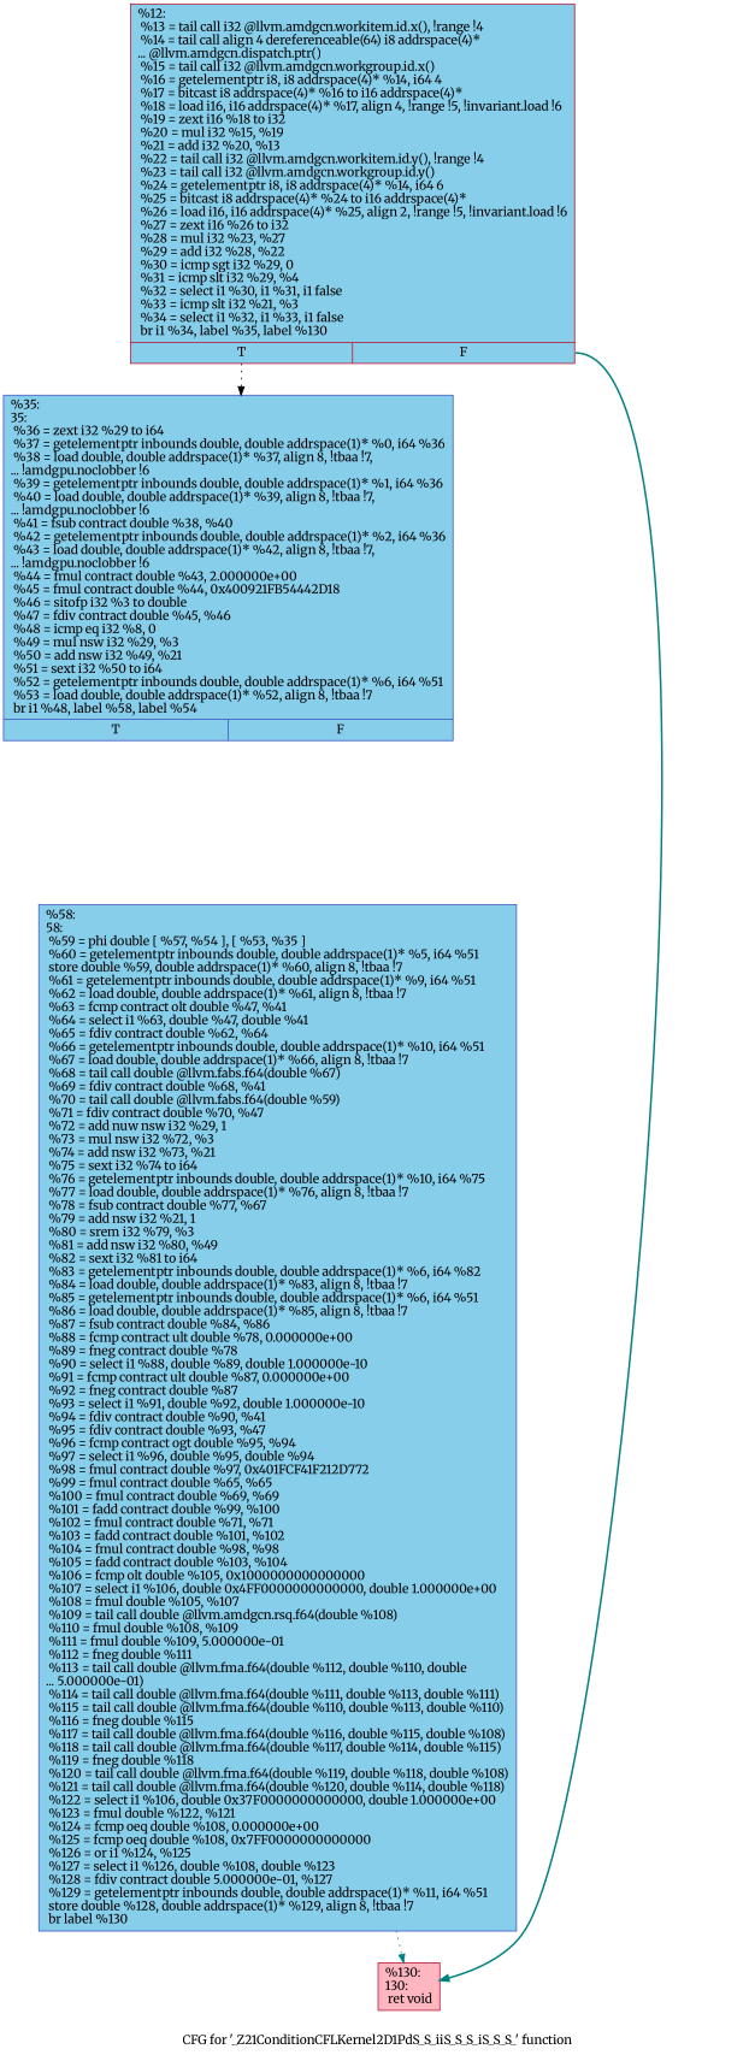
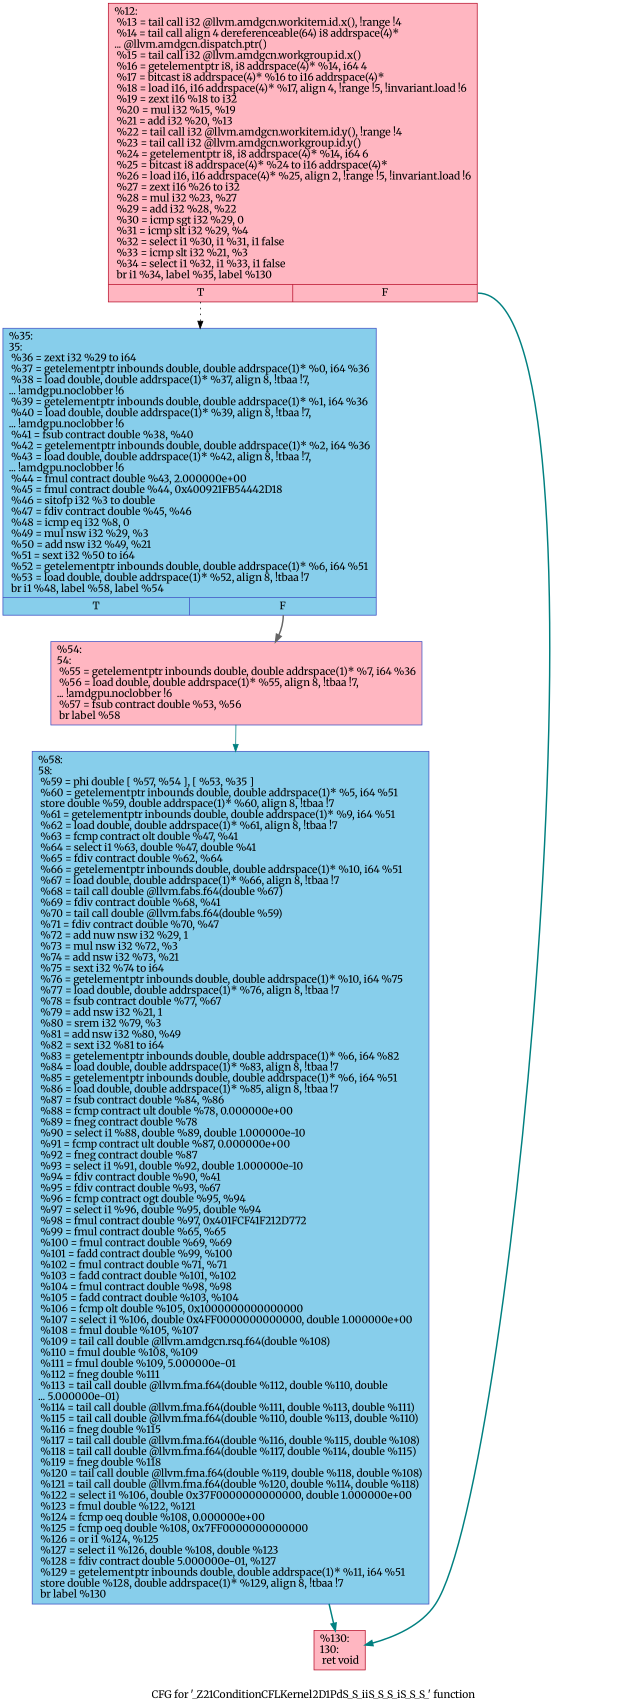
  digraph {
    fontname=Merriweather
    label="CFG for '_Z21ConditionCFLKernel2D1PdS_S_iiS_S_S_iS_S_S_' function"
    node [color="#3d50c3ff" fillcolor=lightpink fontname=Merriweather shape=record style=filled]
    edge [color=teal fontname=Merriweather style=dotted]
-   n1 [color="#b70d28ff" fillcolor=skyblue label="{%12:\l  %13 = tail call i32 @llvm.amdgcn.workitem.id.x(), !range !4\l  %14 = tail call align 4 dereferenceable(64) i8 addrspace(4)*\l... @llvm.amdgcn.dispatch.ptr()\l  %15 = tail call i32 @llvm.amdgcn.workgroup.id.x()\l  %16 = getelementptr i8, i8 addrspace(4)* %14, i64 4\l  %17 = bitcast i8 addrspace(4)* %16 to i16 addrspace(4)*\l  %18 = load i16, i16 addrspace(4)* %17, align 4, !range !5, !invariant.load !6\l  %19 = zext i16 %18 to i32\l  %20 = mul i32 %15, %19\l  %21 = add i32 %20, %13\l  %22 = tail call i32 @llvm.amdgcn.workitem.id.y(), !range !4\l  %23 = tail call i32 @llvm.amdgcn.workgroup.id.y()\l  %24 = getelementptr i8, i8 addrspace(4)* %14, i64 6\l  %25 = bitcast i8 addrspace(4)* %24 to i16 addrspace(4)*\l  %26 = load i16, i16 addrspace(4)* %25, align 2, !range !5, !invariant.load !6\l  %27 = zext i16 %26 to i32\l  %28 = mul i32 %23, %27\l  %29 = add i32 %28, %22\l  %30 = icmp sgt i32 %29, 0\l  %31 = icmp slt i32 %29, %4\l  %32 = select i1 %30, i1 %31, i1 false\l  %33 = icmp slt i32 %21, %3\l  %34 = select i1 %32, i1 %33, i1 false\l  br i1 %34, label %35, label %130\l|{<s0>T|<s1>F}}"]
+   n1 [color="#b70d28ff" label="{%12:\l  %13 = tail call i32 @llvm.amdgcn.workitem.id.x(), !range !4\l  %14 = tail call align 4 dereferenceable(64) i8 addrspace(4)*\l... @llvm.amdgcn.dispatch.ptr()\l  %15 = tail call i32 @llvm.amdgcn.workgroup.id.x()\l  %16 = getelementptr i8, i8 addrspace(4)* %14, i64 4\l  %17 = bitcast i8 addrspace(4)* %16 to i16 addrspace(4)*\l  %18 = load i16, i16 addrspace(4)* %17, align 4, !range !5, !invariant.load !6\l  %19 = zext i16 %18 to i32\l  %20 = mul i32 %15, %19\l  %21 = add i32 %20, %13\l  %22 = tail call i32 @llvm.amdgcn.workitem.id.y(), !range !4\l  %23 = tail call i32 @llvm.amdgcn.workgroup.id.y()\l  %24 = getelementptr i8, i8 addrspace(4)* %14, i64 6\l  %25 = bitcast i8 addrspace(4)* %24 to i16 addrspace(4)*\l  %26 = load i16, i16 addrspace(4)* %25, align 2, !range !5, !invariant.load !6\l  %27 = zext i16 %26 to i32\l  %28 = mul i32 %23, %27\l  %29 = add i32 %28, %22\l  %30 = icmp sgt i32 %29, 0\l  %31 = icmp slt i32 %29, %4\l  %32 = select i1 %30, i1 %31, i1 false\l  %33 = icmp slt i32 %21, %3\l  %34 = select i1 %32, i1 %33, i1 false\l  br i1 %34, label %35, label %130\l|{<s0>T|<s1>F}}"]
    n2 [fillcolor=skyblue label="{%35:\l35:                                               \l  %36 = zext i32 %29 to i64\l  %37 = getelementptr inbounds double, double addrspace(1)* %0, i64 %36\l  %38 = load double, double addrspace(1)* %37, align 8, !tbaa !7,\l... !amdgpu.noclobber !6\l  %39 = getelementptr inbounds double, double addrspace(1)* %1, i64 %36\l  %40 = load double, double addrspace(1)* %39, align 8, !tbaa !7,\l... !amdgpu.noclobber !6\l  %41 = fsub contract double %38, %40\l  %42 = getelementptr inbounds double, double addrspace(1)* %2, i64 %36\l  %43 = load double, double addrspace(1)* %42, align 8, !tbaa !7,\l... !amdgpu.noclobber !6\l  %44 = fmul contract double %43, 2.000000e+00\l  %45 = fmul contract double %44, 0x400921FB54442D18\l  %46 = sitofp i32 %3 to double\l  %47 = fdiv contract double %45, %46\l  %48 = icmp eq i32 %8, 0\l  %49 = mul nsw i32 %29, %3\l  %50 = add nsw i32 %49, %21\l  %51 = sext i32 %50 to i64\l  %52 = getelementptr inbounds double, double addrspace(1)* %6, i64 %51\l  %53 = load double, double addrspace(1)* %52, align 8, !tbaa !7\l  br i1 %48, label %58, label %54\l|{<s0>T|<s1>F}}"]
    n3 [color="#b70d28ff" label="{%130:\l130:                                              \l  ret void\l}"]
-   n5 [fillcolor=skyblue label="{%58:\l58:                                               \l  %59 = phi double [ %57, %54 ], [ %53, %35 ]\l  %60 = getelementptr inbounds double, double addrspace(1)* %5, i64 %51\l  store double %59, double addrspace(1)* %60, align 8, !tbaa !7\l  %61 = getelementptr inbounds double, double addrspace(1)* %9, i64 %51\l  %62 = load double, double addrspace(1)* %61, align 8, !tbaa !7\l  %63 = fcmp contract olt double %47, %41\l  %64 = select i1 %63, double %47, double %41\l  %65 = fdiv contract double %62, %64\l  %66 = getelementptr inbounds double, double addrspace(1)* %10, i64 %51\l  %67 = load double, double addrspace(1)* %66, align 8, !tbaa !7\l  %68 = tail call double @llvm.fabs.f64(double %67)\l  %69 = fdiv contract double %68, %41\l  %70 = tail call double @llvm.fabs.f64(double %59)\l  %71 = fdiv contract double %70, %47\l  %72 = add nuw nsw i32 %29, 1\l  %73 = mul nsw i32 %72, %3\l  %74 = add nsw i32 %73, %21\l  %75 = sext i32 %74 to i64\l  %76 = getelementptr inbounds double, double addrspace(1)* %10, i64 %75\l  %77 = load double, double addrspace(1)* %76, align 8, !tbaa !7\l  %78 = fsub contract double %77, %67\l  %79 = add nsw i32 %21, 1\l  %80 = srem i32 %79, %3\l  %81 = add nsw i32 %80, %49\l  %82 = sext i32 %81 to i64\l  %83 = getelementptr inbounds double, double addrspace(1)* %6, i64 %82\l  %84 = load double, double addrspace(1)* %83, align 8, !tbaa !7\l  %85 = getelementptr inbounds double, double addrspace(1)* %6, i64 %51\l  %86 = load double, double addrspace(1)* %85, align 8, !tbaa !7\l  %87 = fsub contract double %84, %86\l  %88 = fcmp contract ult double %78, 0.000000e+00\l  %89 = fneg contract double %78\l  %90 = select i1 %88, double %89, double 1.000000e-10\l  %91 = fcmp contract ult double %87, 0.000000e+00\l  %92 = fneg contract double %87\l  %93 = select i1 %91, double %92, double 1.000000e-10\l  %94 = fdiv contract double %90, %41\l  %95 = fdiv contract double %93, %47\l  %96 = fcmp contract ogt double %95, %94\l  %97 = select i1 %96, double %95, double %94\l  %98 = fmul contract double %97, 0x401FCF41F212D772\l  %99 = fmul contract double %65, %65\l  %100 = fmul contract double %69, %69\l  %101 = fadd contract double %99, %100\l  %102 = fmul contract double %71, %71\l  %103 = fadd contract double %101, %102\l  %104 = fmul contract double %98, %98\l  %105 = fadd contract double %103, %104\l  %106 = fcmp olt double %105, 0x1000000000000000\l  %107 = select i1 %106, double 0x4FF0000000000000, double 1.000000e+00\l  %108 = fmul double %105, %107\l  %109 = tail call double @llvm.amdgcn.rsq.f64(double %108)\l  %110 = fmul double %108, %109\l  %111 = fmul double %109, 5.000000e-01\l  %112 = fneg double %111\l  %113 = tail call double @llvm.fma.f64(double %112, double %110, double\l... 5.000000e-01)\l  %114 = tail call double @llvm.fma.f64(double %111, double %113, double %111)\l  %115 = tail call double @llvm.fma.f64(double %110, double %113, double %110)\l  %116 = fneg double %115\l  %117 = tail call double @llvm.fma.f64(double %116, double %115, double %108)\l  %118 = tail call double @llvm.fma.f64(double %117, double %114, double %115)\l  %119 = fneg double %118\l  %120 = tail call double @llvm.fma.f64(double %119, double %118, double %108)\l  %121 = tail call double @llvm.fma.f64(double %120, double %114, double %118)\l  %122 = select i1 %106, double 0x37F0000000000000, double 1.000000e+00\l  %123 = fmul double %122, %121\l  %124 = fcmp oeq double %108, 0.000000e+00\l  %125 = fcmp oeq double %108, 0x7FF0000000000000\l  %126 = or i1 %124, %125\l  %127 = select i1 %126, double %108, double %123\l  %128 = fdiv contract double 5.000000e-01, %127\l  %129 = getelementptr inbounds double, double addrspace(1)* %11, i64 %51\l  store double %128, double addrspace(1)* %129, align 8, !tbaa !7\l  br label %130\l}"]
+   n4 [label="{%54:\l54:                                               \l  %55 = getelementptr inbounds double, double addrspace(1)* %7, i64 %36\l  %56 = load double, double addrspace(1)* %55, align 8, !tbaa !7,\l... !amdgpu.noclobber !6\l  %57 = fsub contract double %53, %56\l  br label %58\l}"]
+   n5 [fillcolor=skyblue label="{%58:\l58:                                               \l  %59 = phi double [ %57, %54 ], [ %53, %35 ]\l  %60 = getelementptr inbounds double, double addrspace(1)* %5, i64 %51\l  store double %59, double addrspace(1)* %60, align 8, !tbaa !7\l  %61 = getelementptr inbounds double, double addrspace(1)* %9, i64 %51\l  %62 = load double, double addrspace(1)* %61, align 8, !tbaa !7\l  %63 = fcmp contract olt double %47, %41\l  %64 = select i1 %63, double %47, double %41\l  %65 = fdiv contract double %62, %64\l  %66 = getelementptr inbounds double, double addrspace(1)* %10, i64 %51\l  %67 = load double, double addrspace(1)* %66, align 8, !tbaa !7\l  %68 = tail call double @llvm.fabs.f64(double %67)\l  %69 = fdiv contract double %68, %41\l  %70 = tail call double @llvm.fabs.f64(double %59)\l  %71 = fdiv contract double %70, %47\l  %72 = add nuw nsw i32 %29, 1\l  %73 = mul nsw i32 %72, %3\l  %74 = add nsw i32 %73, %21\l  %75 = sext i32 %74 to i64\l  %76 = getelementptr inbounds double, double addrspace(1)* %10, i64 %75\l  %77 = load double, double addrspace(1)* %76, align 8, !tbaa !7\l  %78 = fsub contract double %77, %67\l  %79 = add nsw i32 %21, 1\l  %80 = srem i32 %79, %3\l  %81 = add nsw i32 %80, %49\l  %82 = sext i32 %81 to i64\l  %83 = getelementptr inbounds double, double addrspace(1)* %6, i64 %82\l  %84 = load double, double addrspace(1)* %83, align 8, !tbaa !7\l  %85 = getelementptr inbounds double, double addrspace(1)* %6, i64 %51\l  %86 = load double, double addrspace(1)* %85, align 8, !tbaa !7\l  %87 = fsub contract double %84, %86\l  %88 = fcmp contract ult double %78, 0.000000e+00\l  %89 = fneg contract double %78\l  %90 = select i1 %88, double %89, double 1.000000e-10\l  %91 = fcmp contract ult double %87, 0.000000e+00\l  %92 = fneg contract double %87\l  %93 = select i1 %91, double %92, double 1.000000e-10\l  %94 = fdiv contract double %90, %41\l  %95 = fdiv contract double %93, %67\l  %96 = fcmp contract ogt double %95, %94\l  %97 = select i1 %96, double %95, double %94\l  %98 = fmul contract double %97, 0x401FCF41F212D772\l  %99 = fmul contract double %65, %65\l  %100 = fmul contract double %69, %69\l  %101 = fadd contract double %99, %100\l  %102 = fmul contract double %71, %71\l  %103 = fadd contract double %101, %102\l  %104 = fmul contract double %98, %98\l  %105 = fadd contract double %103, %104\l  %106 = fcmp olt double %105, 0x1000000000000000\l  %107 = select i1 %106, double 0x4FF0000000000000, double 1.000000e+00\l  %108 = fmul double %105, %107\l  %109 = tail call double @llvm.amdgcn.rsq.f64(double %108)\l  %110 = fmul double %108, %109\l  %111 = fmul double %109, 5.000000e-01\l  %112 = fneg double %111\l  %113 = tail call double @llvm.fma.f64(double %112, double %110, double\l... 5.000000e-01)\l  %114 = tail call double @llvm.fma.f64(double %111, double %113, double %111)\l  %115 = tail call double @llvm.fma.f64(double %110, double %113, double %110)\l  %116 = fneg double %115\l  %117 = tail call double @llvm.fma.f64(double %116, double %115, double %108)\l  %118 = tail call double @llvm.fma.f64(double %117, double %114, double %115)\l  %119 = fneg double %118\l  %120 = tail call double @llvm.fma.f64(double %119, double %118, double %108)\l  %121 = tail call double @llvm.fma.f64(double %120, double %114, double %118)\l  %122 = select i1 %106, double 0x37F0000000000000, double 1.000000e+00\l  %123 = fmul double %122, %121\l  %124 = fcmp oeq double %108, 0.000000e+00\l  %125 = fcmp oeq double %108, 0x7FF0000000000000\l  %126 = or i1 %124, %125\l  %127 = select i1 %126, double %108, double %123\l  %128 = fdiv contract double 5.000000e-01, %127\l  %129 = getelementptr inbounds double, double addrspace(1)* %11, i64 %51\l  store double %128, double addrspace(1)* %129, align 8, !tbaa !7\l  br label %130\l}"]
    n1 -> n2 [color=black tailport=s0]
    n1 -> n3 [style=bold tailport=s1]
-   n5 -> n3
+   n2 -> n4 [color=gray40 style=bold tailport=s1]
+   n4 -> n5 [style=solid]
+   n5 -> n3 [style=bold]
  }
